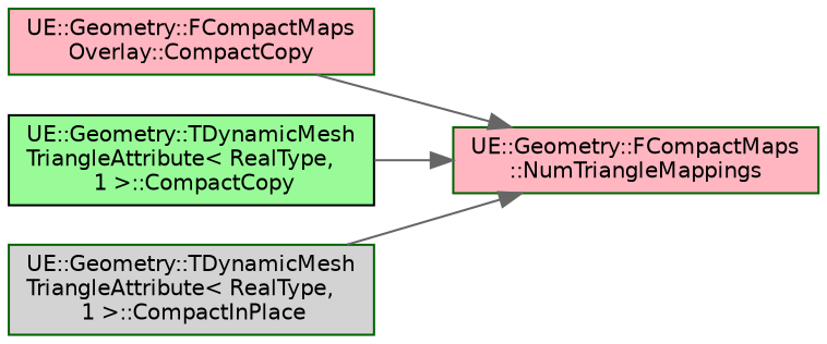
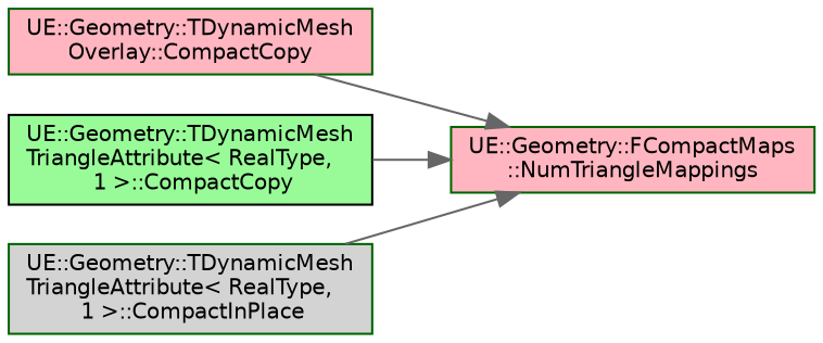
  digraph {
    rankdir=RL
    node [color=darkgreen fillcolor=lightpink fontname=Helvetica fontsize=10 shape=box style=filled]
    edge [color=gray40 dir=back fontname=Helvetica fontsize=10 labelfontname=Helvetica labelfontsize=10 style=solid]
    n1 [fontcolor=black height=0.2 label="UE::Geometry::FCompactMaps\l::NumTriangleMappings" width=0.4]
-   n2 [height=0.2 label="UE::Geometry::FCompactMaps\lOverlay::CompactCopy" width=0.4]
+   n2 [height=0.2 label="UE::Geometry::TDynamicMesh\lOverlay::CompactCopy" width=0.4]
    n3 [color=black fillcolor=palegreen height=0.2 label="UE::Geometry::TDynamicMesh\lTriangleAttribute\< RealType,\l 1 \>::CompactCopy" width=0.4]
    n4 [fillcolor=lightgrey height=0.2 label="UE::Geometry::TDynamicMesh\lTriangleAttribute\< RealType,\l 1 \>::CompactInPlace" width=0.4]
    n1 -> n2
    n1 -> n3
    n1 -> n4
  }
